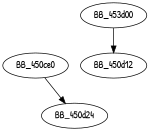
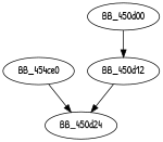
  digraph {
    fontname="Patrick Hand"
    node [fontname="Patrick Hand"]
    edge [fontname="Patrick Hand"]
    n1 [label=BB_450d24]
-   BB_450ce0
-   BB_450d00 [label=BB_453d00]
+   BB_450ce0 [label=BB_454ce0]
+   BB_450d00
    BB_450d12
    BB_450ce0 -> n1
    BB_450d00 -> BB_450d12
+   BB_450d12 -> n1
  }
